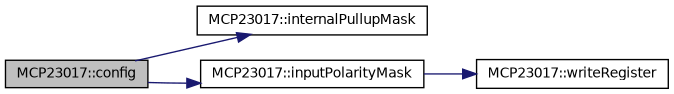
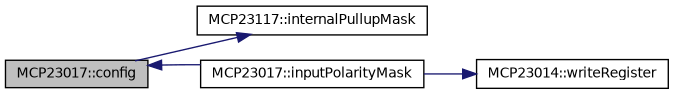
  digraph {
    rankdir=LR
    node [color=black fillcolor=white fontname=Helvetica fontsize=10 shape=record style=filled]
    edge [color=midnightblue fontname=Helvetica fontsize=10 labelfontname=Helvetica labelfontsize=10 style=solid]
    n1 [fillcolor=grey75 fontcolor=black height=0.2 label="MCP23017::config" width=0.4]
-   n2 [height=0.2 label="MCP23017::internalPullupMask" width=0.4]
+   n2 [height=0.2 label="MCP23117::internalPullupMask" width=0.4]
    n3 [height=0.2 label="MCP23017::inputPolarityMask" width=0.4]
-   n4 [height=0.2 label="MCP23017::writeRegister" width=0.4]
+   n4 [height=0.2 label="MCP23014::writeRegister" width=0.4]
    n1 -> n2
-   n1 -> n3
+   n3 -> n1
    n3 -> n4
  }
